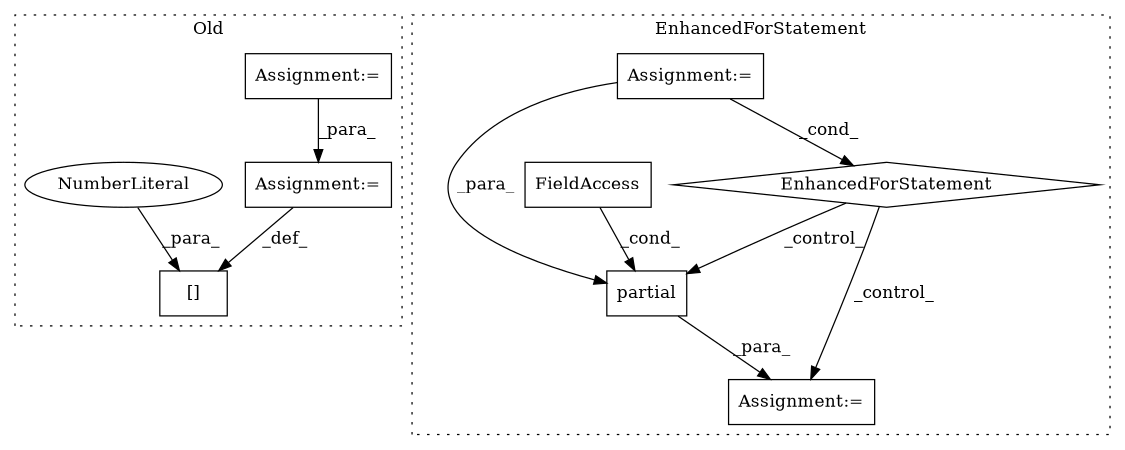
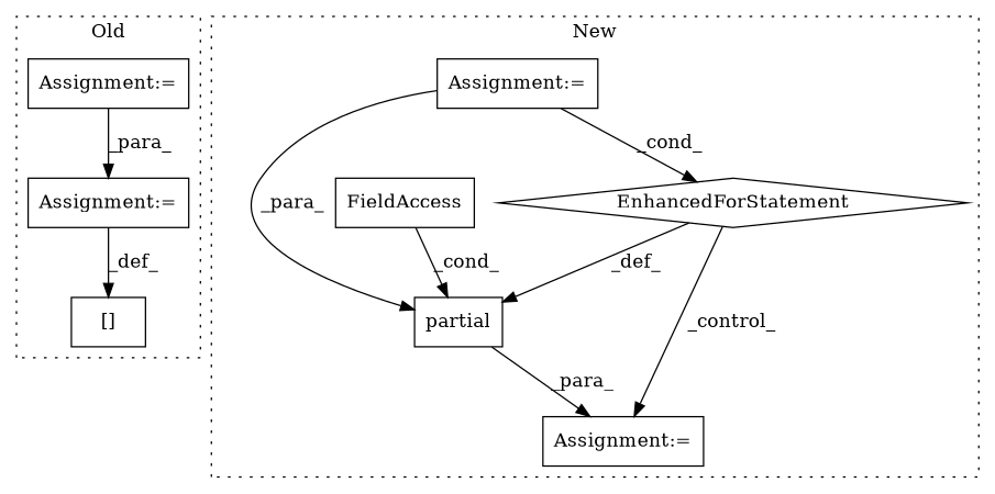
  digraph {
    node [a=7 l=1 s="16194,16283" shape=box]
    n1 [a=2 l="12,1" label="[]" s="8537,8550"]
    n2 [label="Assignment:=" s=8551]
    n3 [label="Assignment:=" s=8467]
-   n4 [a=34 label=NumberLiteral s=8549 shape=ellipse]
    n5 [a=32 l="8,1" label=partial s="16310,16334"]
    n6 [a=22 l=14 label=FieldAccess s=16318]
    n7 [label="Assignment:=" s=16296]
    n8 [a=70 l="63,2" label=EnhancedForStatement shape=diamond]
    n9 [l="63,2" label="Assignment:="]
    subgraph cluster_1 {
      label=Old
      style=dotted
      n1
      n2
      n3
-     n4
    }
    subgraph cluster_2 {
-     label=EnhancedForStatement
+     label=New
      style=dotted
      n5
      n6
      n7
      n8
      n9
    }
    n2 -> n1 [label=_def_]
    n3 -> n2 [label=_para_]
-   n4 -> n1 [label=_para_]
    n5 -> n7 [label=_para_]
    n6 -> n5 [label=_cond_]
-   n8 -> n5 [label=_control_]
+   n8 -> n5 [label=_def_]
    n8 -> n7 [label=_control_]
    n9 -> n5 [label=_para_]
    n9 -> n8 [label=_cond_]
  }
